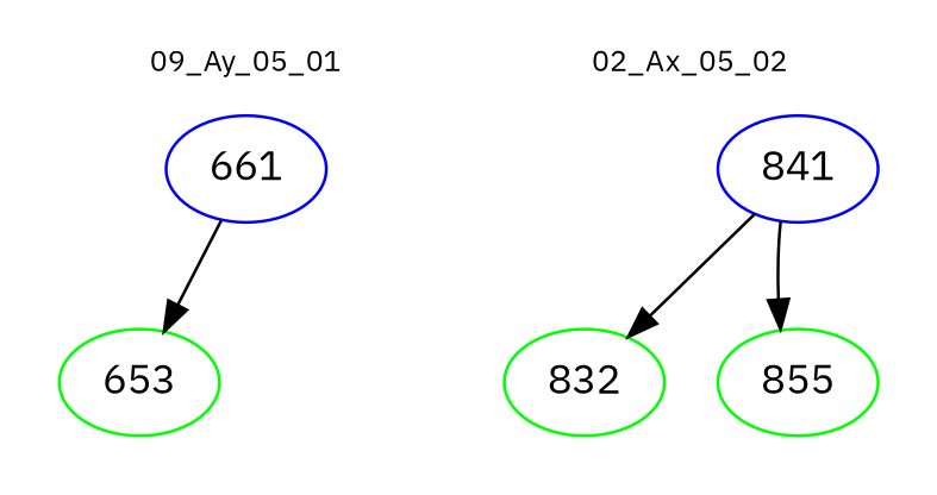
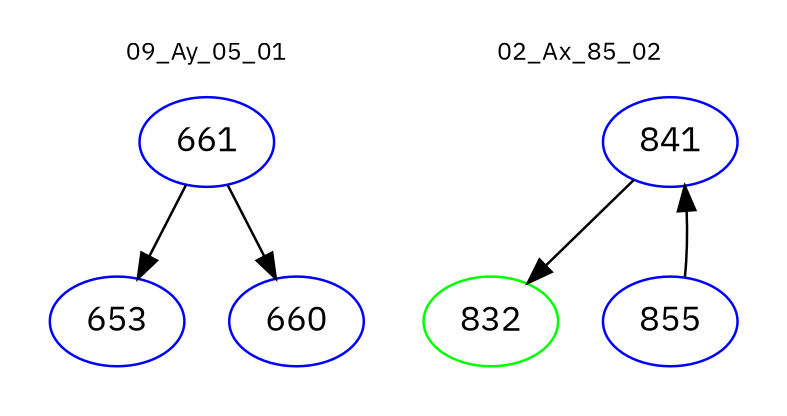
  digraph {
    fontname="IBM Plex Sans"
    node [color=blue fontname="IBM Plex Sans"]
    edge [color=black fontname="IBM Plex Sans"]
    n1 [label=661]
-   n2 [color=green label=653]
+   n2 [label=653]
+   n3 [label=660]
    n4 [label=841]
    n5 [color=green label=832]
-   n6 [color=green label=855]
+   n6 [label=855]
    subgraph cluster_1 {
      color=white
      fontsize=10
      label="09_Ay_05_01"
      n1
      n2
+     n3
    }
    subgraph cluster_2 {
      color=white
      fontsize=10
-     label="02_Ax_05_02"
+     label="02_Ax_85_02"
      n4
      n5
      n6
    }
    n1 -> n2
+   n1 -> n3
    n4 -> n5
-   n4 -> n6
+   n6 -> n4
  }
